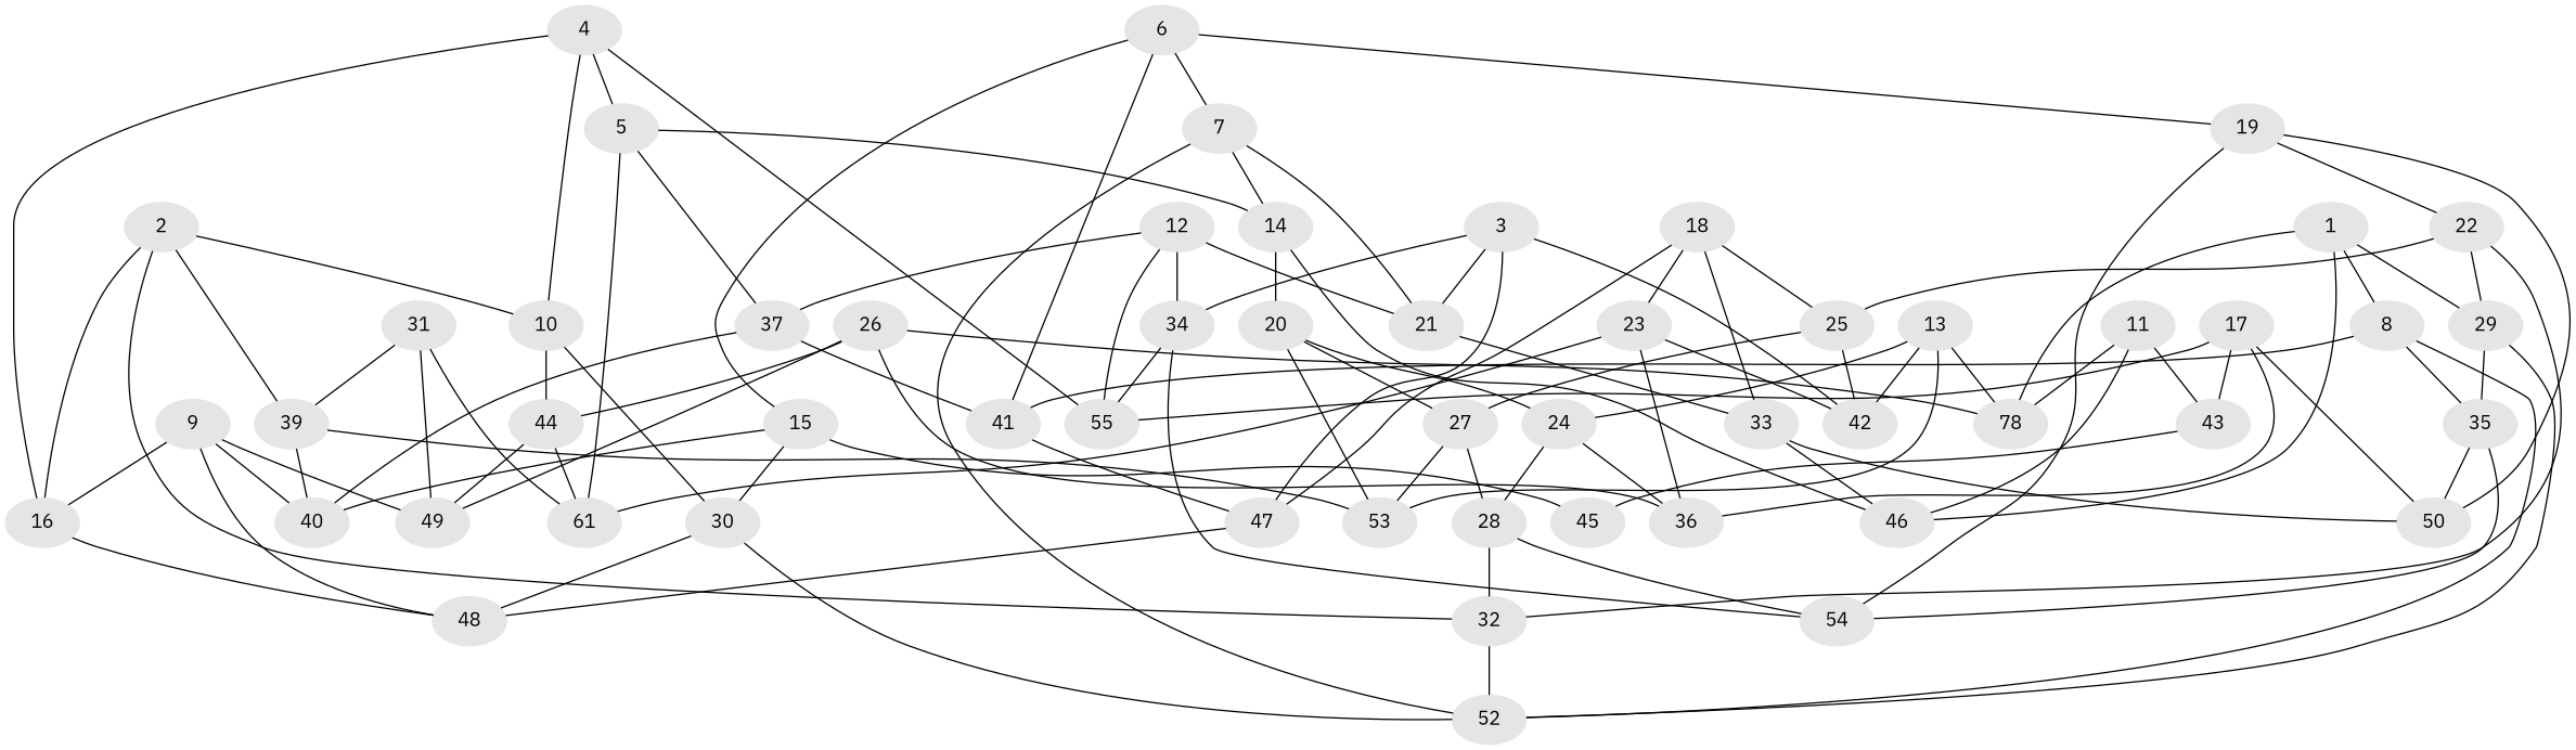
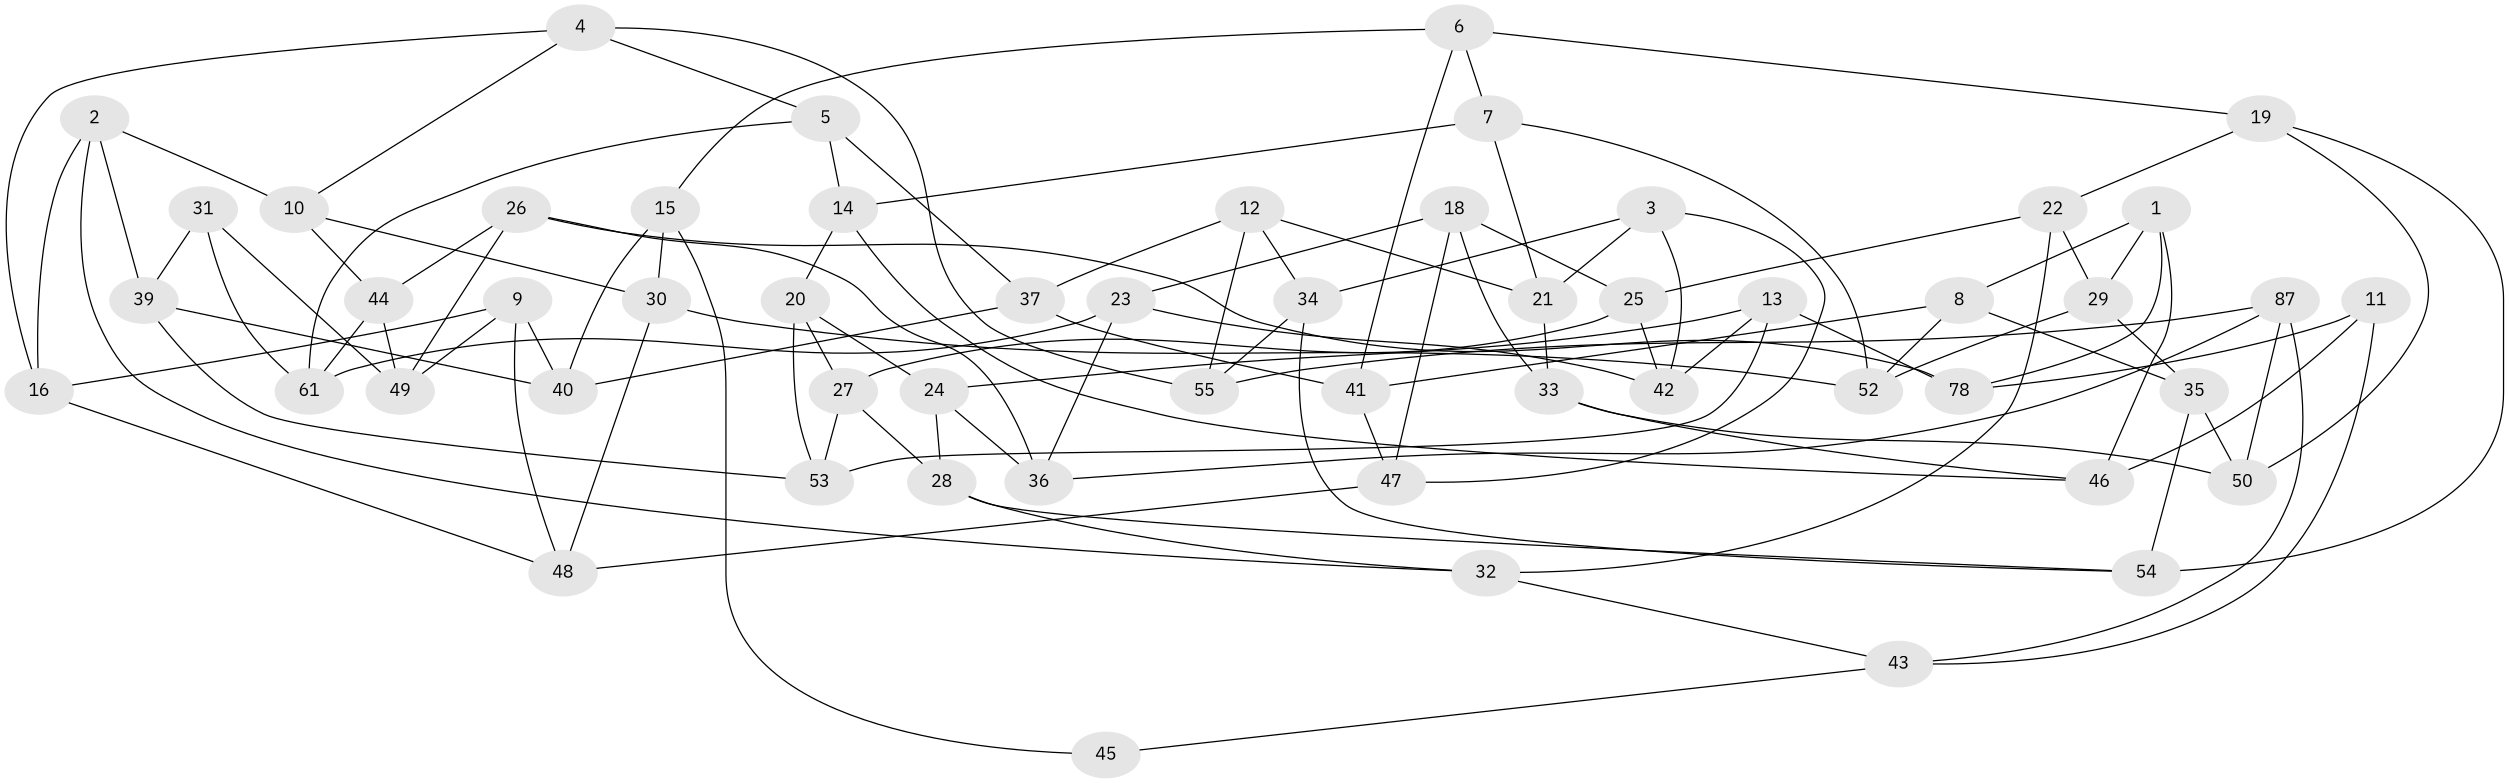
  graph {
    fontname="IBM Plex Sans"
    node [color=gray90 fontname="IBM Plex Sans" style=filled]
    edge [fontname="IBM Plex Sans"]
    1
    8
    29
    n4 [label=78]
    46
    41
    52
    35
    2
    10
    16
    32
    39
    30
    44
    48
    43
    40
    53
    3
    21
    34
    42
    47
    33
    55
    54
    4
    5
    14
    37
    n32 [label=61]
    20
    6
    7
    15
    19
    45
    50
    22
    9
    49
    11
    12
    13
    24
    36
    28
    27
-   17
+   17 [label=87]
    18
    23
    25
    26
    31
    1 -- 8
    1 -- 29
    1 -- n4
    1 -- 46
    8 -- 41
    8 -- 52
    8 -- 35
    29 -- 52
    29 -- 35
    41 -- 47
    35 -- 54
    35 -- 50
    2 -- 10
    2 -- 16
    2 -- 32
    2 -- 39
    10 -- 30
    10 -- 44
    16 -- 48
-   32 -- 52
+   32 -- 43
    39 -- 40
    39 -- 53
    30 -- 52
    30 -- 48
    44 -- n32
    44 -- 49
    43 -- 45
    3 -- 21
    3 -- 34
    3 -- 42
    3 -- 47
    21 -- 33
    34 -- 55
    34 -- 54
    47 -- 48
    33 -- 46
    33 -- 50
    4 -- 10
    4 -- 16
    4 -- 55
    4 -- 5
    5 -- 14
    5 -- 37
    5 -- n32
    14 -- 46
    14 -- 20
    37 -- 41
    37 -- 40
    20 -- 53
    20 -- 24
    20 -- 27
    6 -- 41
    6 -- 7
    6 -- 15
    6 -- 19
    7 -- 52
    7 -- 21
    7 -- 14
    15 -- 30
    15 -- 40
    15 -- 45
    19 -- 54
    19 -- 50
    19 -- 22
    22 -- 29
    22 -- 32
    22 -- 25
    9 -- 16
    9 -- 48
    9 -- 40
    9 -- 49
    11 -- n4
    11 -- 46
    11 -- 43
    12 -- 21
    12 -- 34
    12 -- 55
    12 -- 37
    13 -- n4
    13 -- 53
    13 -- 42
    13 -- 24
    24 -- 36
    24 -- 28
    28 -- 32
    28 -- 54
    27 -- 53
    27 -- 28
    17 -- 43
    17 -- 55
    17 -- 50
    17 -- 36
    18 -- 47
    18 -- 33
    18 -- 23
    18 -- 25
    23 -- 42
    23 -- n32
    23 -- 36
    25 -- 42
    25 -- 27
    26 -- n4
    26 -- 44
    26 -- 49
    26 -- 36
    31 -- 39
    31 -- n32
    31 -- 49
  }
